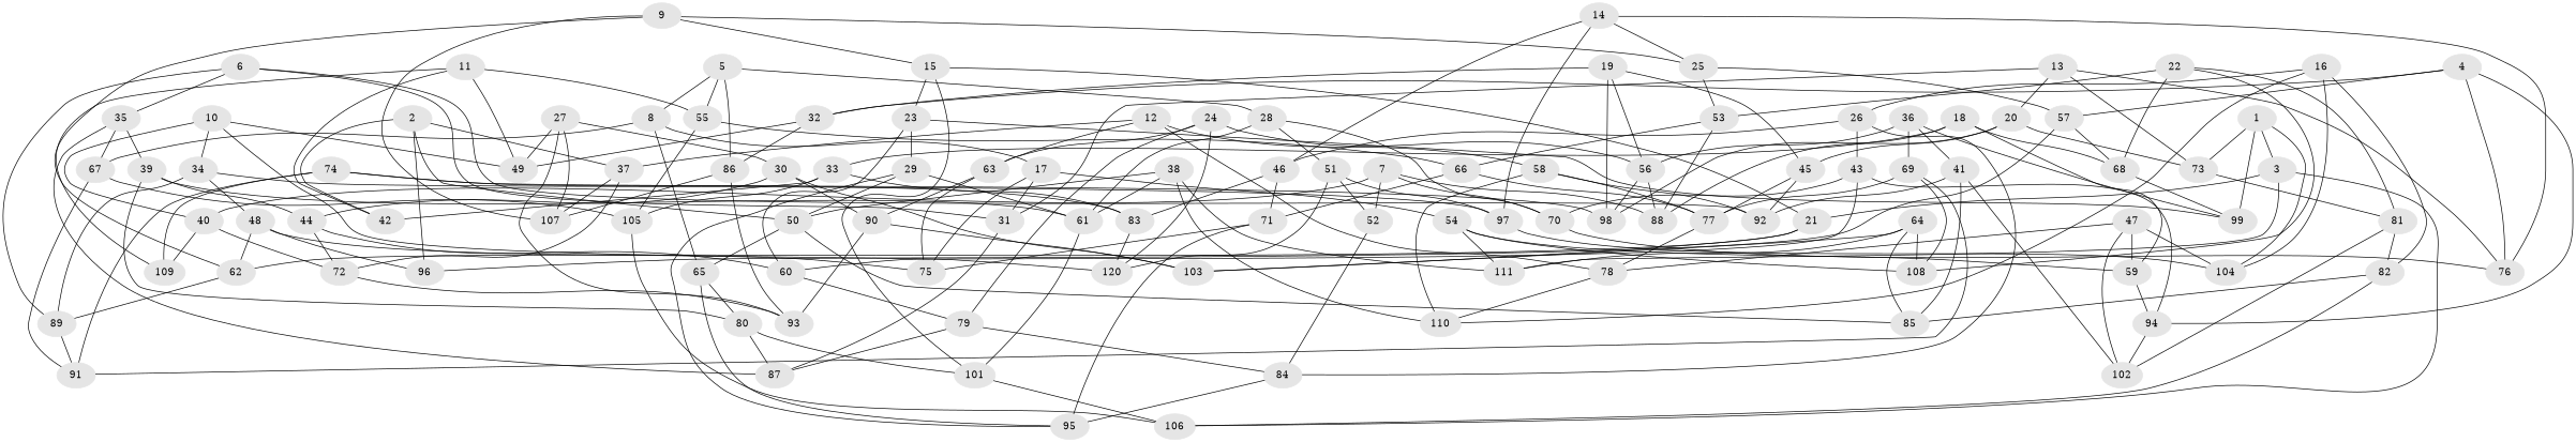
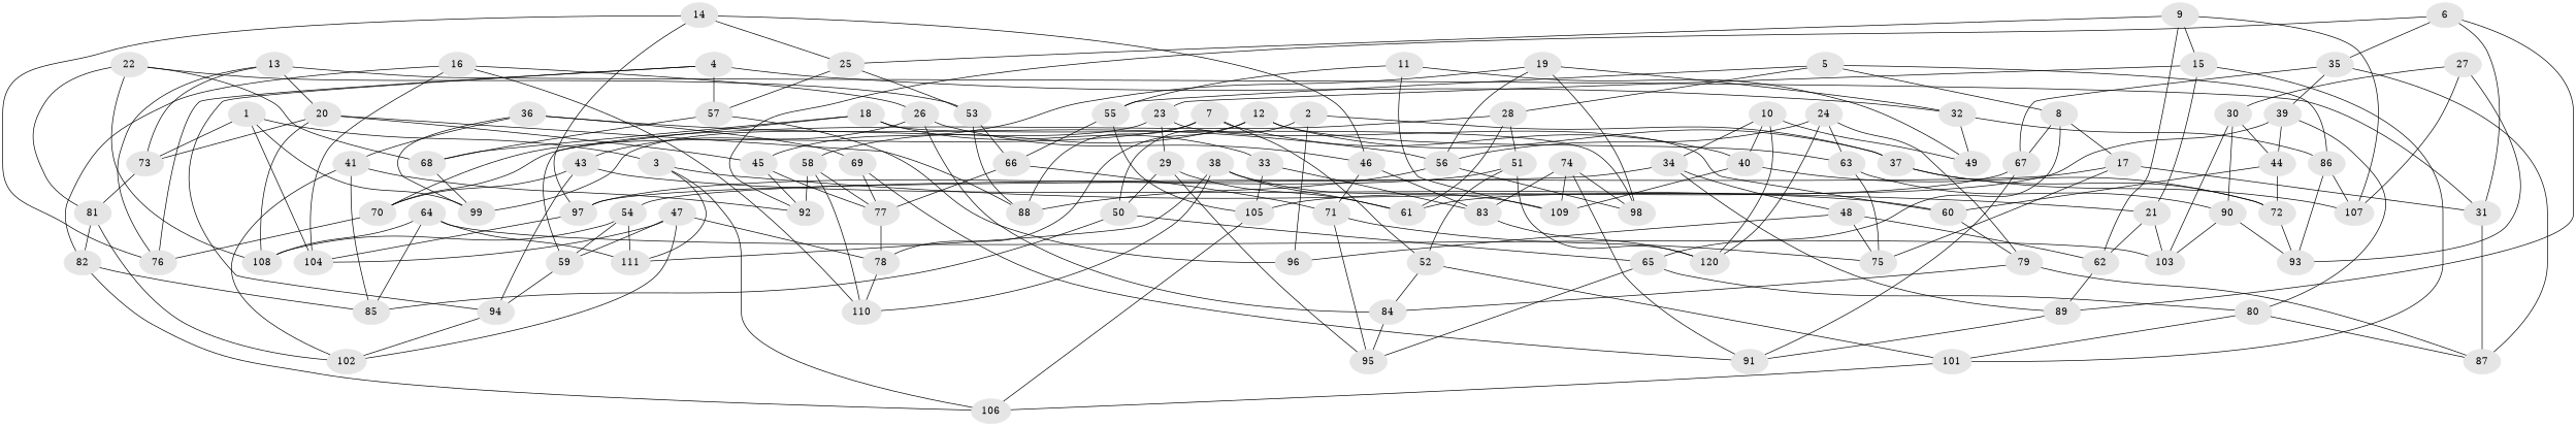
  graph {
    node [color=gray90 style=filled]
    1
    3
    73
    99
    104
    21
    106
    111
    81
    2
    37
-   42
    50
    96
    107
    72
    65
    85
    62
    103
    4
    32
    57
    76
    94
    86
    49
    68
    102
    5
    8
    28
    55
    17
    67
    70
    51
    61
    105
    66
    93
    6
    31
    35
    89
    92
    87
    39
    91
    7
    40
    52
    88
    109
    101
    84
    54
    75
    95
    80
    9
    15
    25
    23
    53
    10
    34
    n68 [label=120]
    97
    48
    11
    12
    58
    63
    78
    110
    77
    90
    13
    20
    45
    14
    46
    83
    71
    29
    60
    16
    26
    82
    43
    59
    108
    18
    33
    98
    19
    56
    22
    79
    24
    27
    30
    44
    36
    41
    69
    38
    47
    64
    74
    1 -- 3
    1 -- 73
    1 -- 99
    1 -- 104
    3 -- 21
    3 -- 106
    3 -- 111
    73 -- 81
    21 -- 62
    21 -- 103
    81 -- 102
    81 -- 82
    2 -- 37
-   2 -- 42
    2 -- 50
    2 -- 96
    37 -- 107
    37 -- 72
    50 -- 65
    50 -- 85
    72 -- 93
    65 -- 95
    65 -- 80
    62 -- 89
    4 -- 32
    4 -- 57
    4 -- 76
    4 -- 94
    32 -- 86
    32 -- 49
    57 -- 96
    57 -- 68
    94 -- 102
    86 -- 107
    86 -- 93
    68 -- 99
    5 -- 86
    5 -- 8
    5 -- 28
    5 -- 55
    8 -- 65
    8 -- 17
    8 -- 67
    28 -- 70
    28 -- 51
    28 -- 61
    55 -- 105
    55 -- 66
    17 -- 31
    17 -- 54
    17 -- 75
    67 -- 105
    67 -- 91
    70 -- 76
    51 -- 52
    51 -- n68
    51 -- 97
    105 -- 106
    66 -- 77
    66 -- 71
    6 -- 31
    6 -- 35
    6 -- 89
    6 -- 92
    31 -- 87
    35 -- 67
    35 -- 87
    35 -- 39
    89 -- 91
    39 -- 61
    39 -- 80
    39 -- 44
    7 -- 70
    7 -- 40
    7 -- 52
    7 -- 88
    40 -- 72
    40 -- 109
-   61 -- 101
+   52 -- 101
    52 -- 84
    101 -- 106
    84 -- 95
    54 -- 111
    54 -- 59
    54 -- 108
    80 -- 87
    80 -- 101
    9 -- 107
    9 -- 62
    9 -- 15
    9 -- 25
    15 -- 21
    15 -- 101
    15 -- 23
    25 -- 57
    25 -- 53
    23 -- 99
    23 -- 29
    23 -- 60
    53 -- 66
    53 -- 88
    10 -- 49
    10 -- 40
    10 -- 34
    10 -- n68
    34 -- 89
    34 -- 97
    34 -- 48
    97 -- 104
    48 -- 96
    48 -- 62
    48 -- 75
-   11 -- 42
    11 -- 49
    11 -- 55
    11 -- 109
    12 -- 37
    12 -- 58
    12 -- 63
    12 -- 78
    58 -- 92
    58 -- 110
    58 -- 77
    63 -- 75
    63 -- 90
    78 -- 110
    77 -- 78
    90 -- 103
    90 -- 93
    13 -- 73
    13 -- 76
    13 -- 31
    13 -- 20
    20 -- 73
    20 -- 88
    20 -- 45
    45 -- 92
    45 -- 77
    14 -- 76
    14 -- 25
    14 -- 97
    14 -- 46
    46 -- 83
    46 -- 71
    83 -- n68
    71 -- 75
    71 -- 95
    29 -- 50
    29 -- 61
    29 -- 95
    60 -- 79
    16 -- 104
    16 -- 110
    16 -- 26
    16 -- 82
    26 -- 84
    26 -- 46
    26 -- 43
    82 -- 106
    82 -- 85
    43 -- 94
    43 -- 70
    43 -- 60
    59 -- 94
    18 -- 68
    18 -- 59
    18 -- 33
    18 -- 98
-   33 -- 42
    33 -- 105
    33 -- 83
    19 -- 32
    19 -- 45
    19 -- 98
    19 -- 56
    56 -- 88
    56 -- 98
    22 -- 81
    22 -- 68
    22 -- 53
    22 -- 108
    79 -- 87
    79 -- 84
    24 -- n68
    24 -- 63
    24 -- 56
    24 -- 79
    27 -- 107
-   27 -- 49
    27 -- 93
    27 -- 30
    30 -- 103
    30 -- 90
    30 -- 44
    44 -- 72
    44 -- 60
    36 -- 99
    36 -- 56
    36 -- 41
    36 -- 69
    41 -- 85
    41 -- 102
    41 -- 92
    69 -- 91
    69 -- 77
-   69 -- 108
+   20 -- 108
    38 -- 111
    38 -- 61
-   38 -- 50
+   38 -- 109
    38 -- 110
    47 -- 104
    47 -- 102
    47 -- 78
    47 -- 59
    64 -- 111
    64 -- 85
    64 -- 103
    64 -- 108
    74 -- 91
    74 -- 109
    74 -- 83
    74 -- 98
  }
